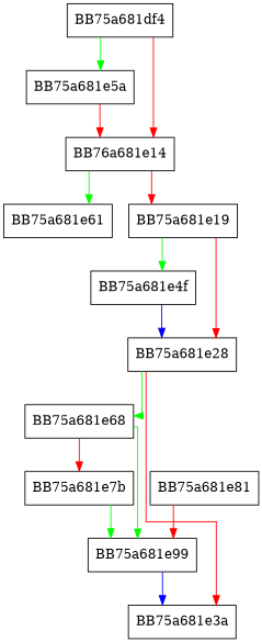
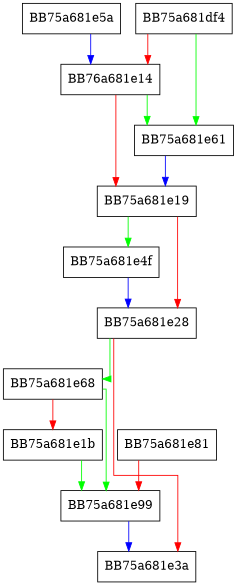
  digraph {
    splines=ortho
    node [shape=box]
    edge [color=green]
    BB75a681df4
    BB75a681e5a
    n3 [label=BB76a681e14]
    BB75a681e61
    BB75a681e19
    BB75a681e4f
    BB75a681e28
    BB75a681e68
    BB75a681e3a
    BB75a681e99
-   BB75a681e7b
+   BB75a681e7b [label=BB75a681e1b]
    BB75a681e81
-   BB75a681df4 -> BB75a681e5a
+   BB75a681df4 -> BB75a681e61
    BB75a681df4 -> n3 [color=red]
-   BB75a681e5a -> n3 [color=red]
+   BB75a681e5a -> n3 [color=blue]
    n3 -> BB75a681e61
    n3 -> BB75a681e19 [color=red]
+   BB75a681e61 -> BB75a681e19 [color=blue]
    BB75a681e19 -> BB75a681e4f
    BB75a681e19 -> BB75a681e28 [color=red]
    BB75a681e4f -> BB75a681e28 [color=blue]
    BB75a681e28 -> BB75a681e68
    BB75a681e28 -> BB75a681e3a [color=red]
    BB75a681e68 -> BB75a681e99
    BB75a681e68 -> BB75a681e7b [color=red]
    BB75a681e99 -> BB75a681e3a [color=blue]
    BB75a681e7b -> BB75a681e99
    BB75a681e81 -> BB75a681e99 [color=red]
  }
